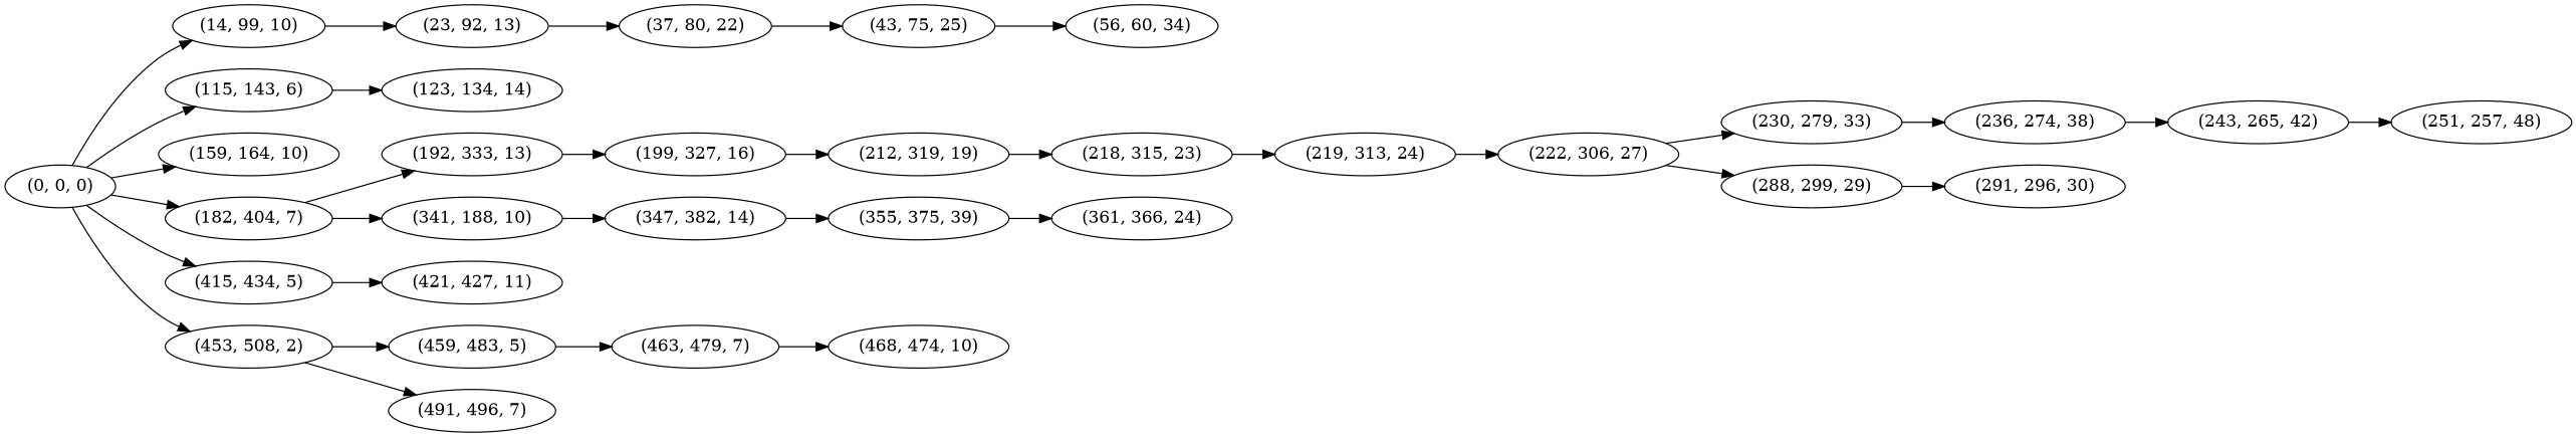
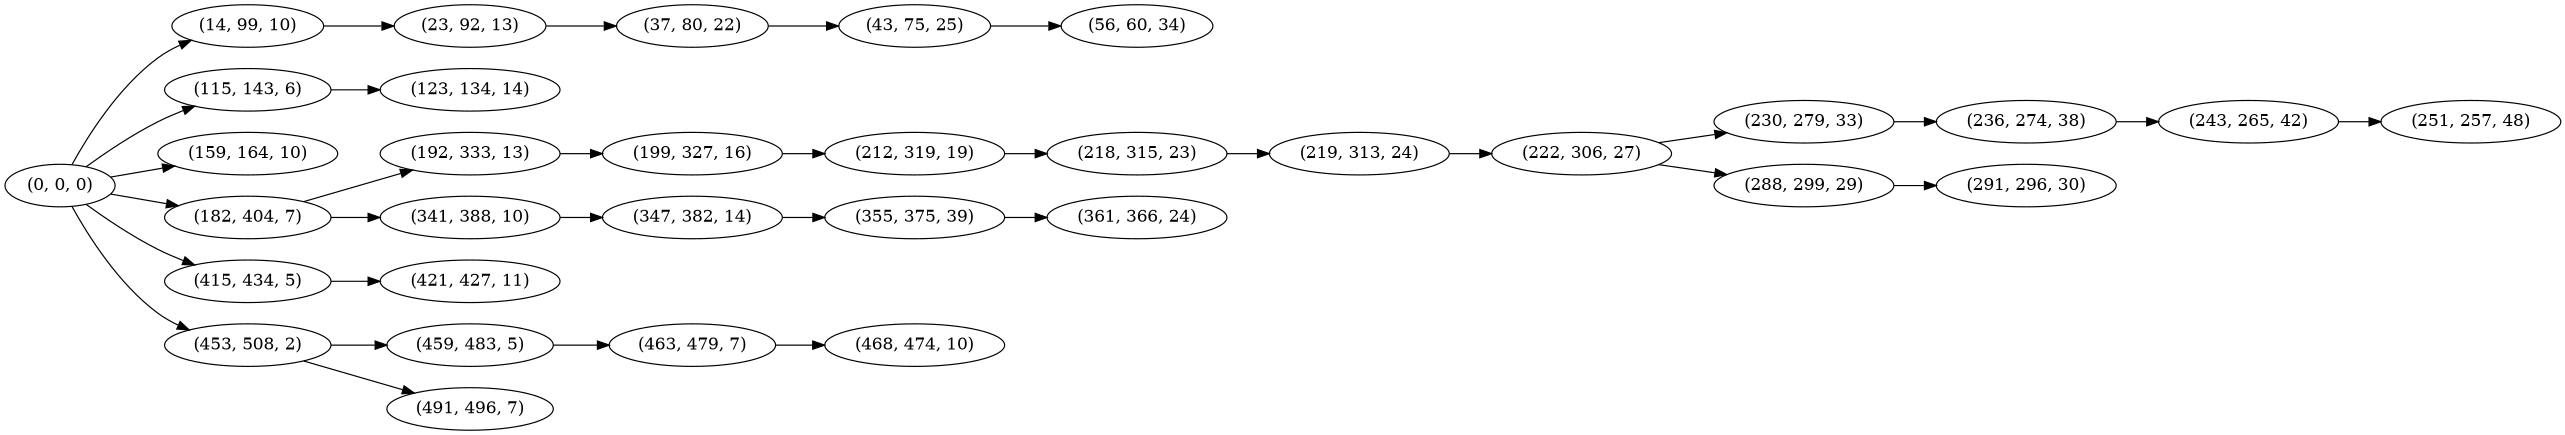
  digraph {
    rankdir=LR
    "(0, 0, 0)"
    "(14, 99, 10)"
    "(115, 143, 6)"
    "(159, 164, 10)"
    "(182, 404, 7)"
    "(415, 434, 5)"
    "(453, 508, 2)"
    "(23, 92, 13)"
    "(123, 134, 14)"
    "(192, 333, 13)"
-   "(341, 388, 10)" [label="(341, 188, 10)"]
+   "(341, 388, 10)"
    "(421, 427, 11)"
    "(459, 483, 5)"
    "(491, 496, 7)"
    "(37, 80, 22)"
    "(43, 75, 25)"
    "(56, 60, 34)"
    "(199, 327, 16)"
    "(347, 382, 14)"
    "(212, 319, 19)"
    "(218, 315, 23)"
    "(219, 313, 24)"
    "(222, 306, 27)"
    "(230, 279, 33)"
    "(288, 299, 29)"
    "(236, 274, 38)"
    "(291, 296, 30)"
    "(243, 265, 42)"
    "(251, 257, 48)"
    n30 [label="(355, 375, 39)"]
    "(361, 366, 24)"
    "(463, 479, 7)"
    "(468, 474, 10)"
    "(0, 0, 0)" -> "(14, 99, 10)"
    "(0, 0, 0)" -> "(115, 143, 6)"
    "(0, 0, 0)" -> "(159, 164, 10)"
    "(0, 0, 0)" -> "(182, 404, 7)"
    "(0, 0, 0)" -> "(415, 434, 5)"
    "(0, 0, 0)" -> "(453, 508, 2)"
    "(14, 99, 10)" -> "(23, 92, 13)"
    "(115, 143, 6)" -> "(123, 134, 14)"
    "(182, 404, 7)" -> "(192, 333, 13)"
    "(182, 404, 7)" -> "(341, 388, 10)"
    "(415, 434, 5)" -> "(421, 427, 11)"
    "(453, 508, 2)" -> "(459, 483, 5)"
    "(453, 508, 2)" -> "(491, 496, 7)"
    "(23, 92, 13)" -> "(37, 80, 22)"
    "(192, 333, 13)" -> "(199, 327, 16)"
    "(341, 388, 10)" -> "(347, 382, 14)"
    "(459, 483, 5)" -> "(463, 479, 7)"
    "(37, 80, 22)" -> "(43, 75, 25)"
    "(43, 75, 25)" -> "(56, 60, 34)"
    "(199, 327, 16)" -> "(212, 319, 19)"
    "(347, 382, 14)" -> n30
    "(212, 319, 19)" -> "(218, 315, 23)"
    "(218, 315, 23)" -> "(219, 313, 24)"
    "(219, 313, 24)" -> "(222, 306, 27)"
    "(222, 306, 27)" -> "(230, 279, 33)"
    "(222, 306, 27)" -> "(288, 299, 29)"
    "(230, 279, 33)" -> "(236, 274, 38)"
    "(288, 299, 29)" -> "(291, 296, 30)"
    "(236, 274, 38)" -> "(243, 265, 42)"
    "(243, 265, 42)" -> "(251, 257, 48)"
    n30 -> "(361, 366, 24)"
    "(463, 479, 7)" -> "(468, 474, 10)"
  }
